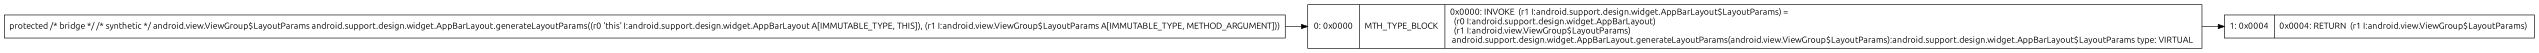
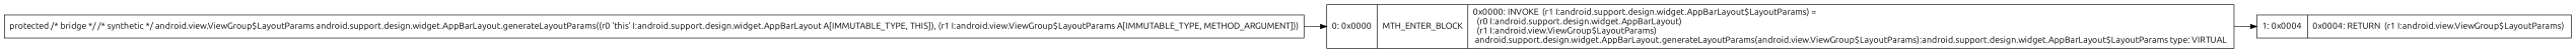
  digraph {
    rankdir=LR
    fontname=Ubuntu
    node [shape=record fontname=Ubuntu]
    edge [fontname=Ubuntu]
-   n1 [label="{0\:\ 0x0000|MTH_TYPE_BLOCK\l|0x0000: INVOKE  (r1 I:android.support.design.widget.AppBarLayout$LayoutParams) = \l  (r0 I:android.support.design.widget.AppBarLayout)\l  (r1 I:android.view.ViewGroup$LayoutParams)\l android.support.design.widget.AppBarLayout.generateLayoutParams(android.view.ViewGroup$LayoutParams):android.support.design.widget.AppBarLayout$LayoutParams type: VIRTUAL \l}"]
+   n1 [label="{0\:\ 0x0000|MTH_ENTER_BLOCK\l|0x0000: INVOKE  (r1 I:android.support.design.widget.AppBarLayout$LayoutParams) = \l  (r0 I:android.support.design.widget.AppBarLayout)\l  (r1 I:android.view.ViewGroup$LayoutParams)\l android.support.design.widget.AppBarLayout.generateLayoutParams(android.view.ViewGroup$LayoutParams):android.support.design.widget.AppBarLayout$LayoutParams type: VIRTUAL \l}"]
    n2 [label="{1\:\ 0x0004|0x0004: RETURN  (r1 I:android.view.ViewGroup$LayoutParams) \l}"]
    n3 [label="{protected \/* bridge *\/ \/* synthetic *\/ android.view.ViewGroup$LayoutParams android.support.design.widget.AppBarLayout.generateLayoutParams((r0 'this' I:android.support.design.widget.AppBarLayout A[IMMUTABLE_TYPE, THIS]), (r1 I:android.view.ViewGroup$LayoutParams A[IMMUTABLE_TYPE, METHOD_ARGUMENT])) }"]
    n1 -> n2
    n3 -> n1
  }
